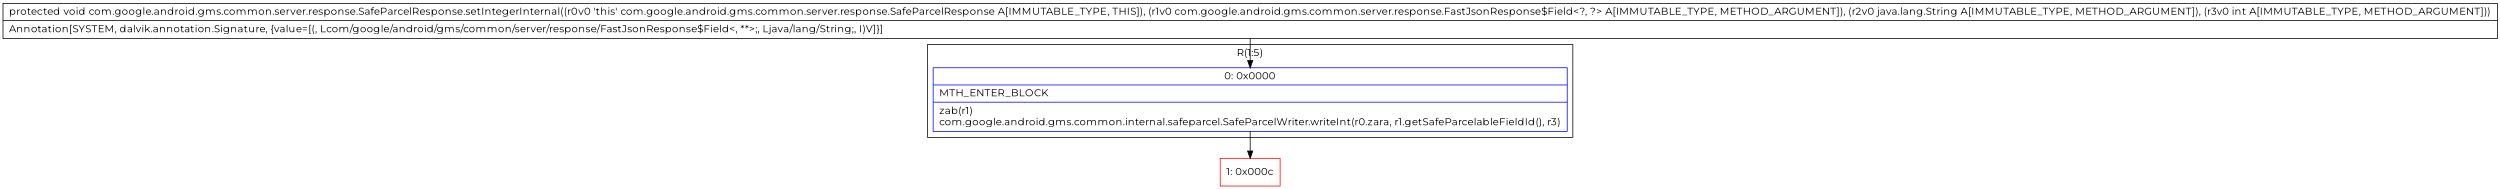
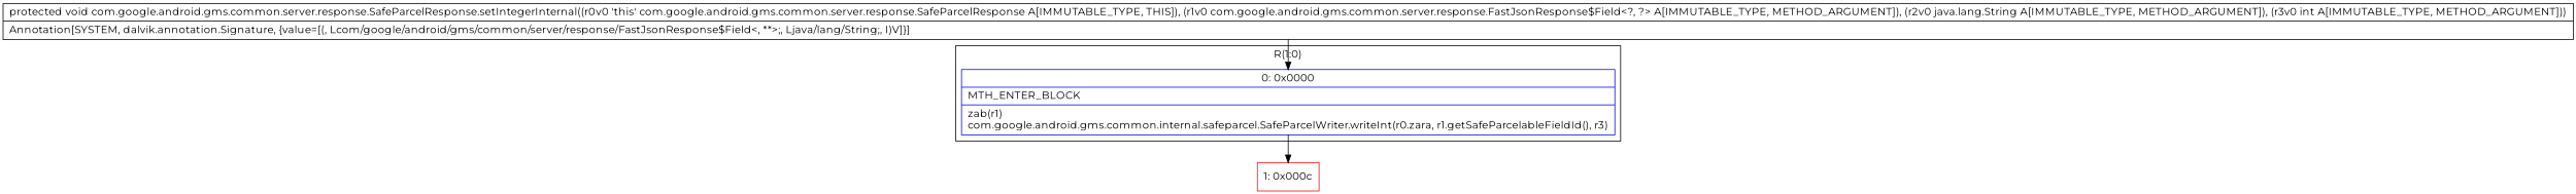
  digraph {
    fontname=Montserrat
    node [shape=record fontname=Montserrat]
    edge [fontname=Montserrat]
    n1 [color=blue label="{0\:\ 0x0000|MTH_ENTER_BLOCK\l|zab(r1)\lcom.google.android.gms.common.internal.safeparcel.SafeParcelWriter.writeInt(r0.zara, r1.getSafeParcelableFieldId(), r3)\l}"]
    n2 [color=red label="{1\:\ 0x000c}"]
    n3 [label="{protected void com.google.android.gms.common.server.response.SafeParcelResponse.setIntegerInternal((r0v0 'this' com.google.android.gms.common.server.response.SafeParcelResponse A[IMMUTABLE_TYPE, THIS]), (r1v0 com.google.android.gms.common.server.response.FastJsonResponse$Field\<?, ?\> A[IMMUTABLE_TYPE, METHOD_ARGUMENT]), (r2v0 java.lang.String A[IMMUTABLE_TYPE, METHOD_ARGUMENT]), (r3v0 int A[IMMUTABLE_TYPE, METHOD_ARGUMENT]))  | Annotation[SYSTEM, dalvik.annotation.Signature, \{value=[(, Lcom\/google\/android\/gms\/common\/server\/response\/FastJsonResponse$Field\<, **\>;, Ljava\/lang\/String;, I)V]\}]\l}"]
    subgraph cluster_1 {
-     label="R(1:5)"
+     label="R(1:0)"
      n1
    }
    n1 -> n2
    n3 -> n1
  }
